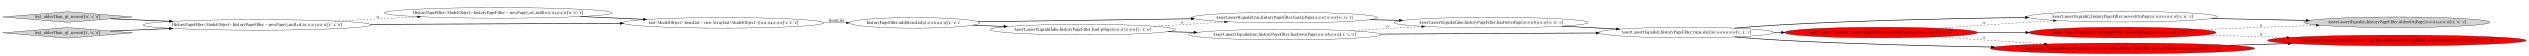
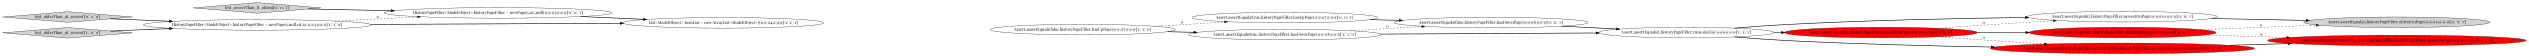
  digraph {
    fontname="Playfair Display"
    rankdir=LR
    node [fillcolor=white fontname="Playfair Display" shape=ellipse style=filled]
    edge [fontname="Playfair Display" style=bold]
-   n1 [label="historyPageFilter.add(itemList)@@@6@@@['1', '1', '1']"]
    n2 [label="Assert.assertEquals(true,historyPageFilter.hasUpPage)@@@7@@@['0', '0', '1']"]
    n3 [label="Assert.assertEquals(false,historyPageFilter.hasUpPage)@@@7@@@['1', '1', '0']"]
    n4 [fillcolor=lightgray label="Assert.assertEquals(1,historyPageFilter.oldestOnPage)@@@11@@@['0', '0', '1']"]
    n5 [label="Assert.assertEquals(false,historyPageFilter.hasDownPage)@@@8@@@['0', '0', '1']"]
    n6 [label="Assert.assertEquals(true,historyPageFilter.hasDownPage)@@@8@@@['1', '1', '0']"]
    n7 [label="Assert.assertEquals(5,historyPageFilter.runs.size())@@@9@@@['1', '1', '1']"]
    n8 [fillcolor=red label="Assert.assertEquals(10,historyPageFilter.newestOnPage)@@@10@@@['1', '0', '0']"]
    n9 [label="Assert.assertEquals(5,historyPageFilter.newestOnPage)@@@10@@@['0', '0', '1']"]
    n10 [fillcolor=red label="Assert.assertEquals(HistoryPageEntry.getEntryId(10),historyPageFilter.newestOnPage)@@@10@@@['0', '1', '0']"]
    n11 [label="HistoryPageFilter<ModelObject> historyPageFilter = newPage(5,null,11L)@@@3@@@['1', '1', '0']"]
    n12 [label="List<ModelObject> itemList = new ArrayList<ModelObject>()@@@4@@@['1', '1', '1']"]
    n13 [label="HistoryPageFilter<ModelObject> historyPageFilter = newPage(5,0L,null)@@@3@@@['0', '0', '1']"]
    n14 [fillcolor=red label="Assert.assertEquals(HistoryPageEntry.getEntryId(6),historyPageFilter.oldestOnPage)@@@11@@@['0', '1', '0']"]
    n15 [fillcolor=lightgray label="test_olderThan_gt_newest['0', '1', '0']" shape=diamond]
    n16 [fillcolor=red label="Assert.assertEquals(6,historyPageFilter.oldestOnPage)@@@11@@@['1', '0', '0']"]
+   n17 [fillcolor=lightgray label="test_newerThan_lt_oldest['0', '0', '1']" shape=diamond]
    n18 [fillcolor=lightgray label="test_olderThan_gt_newest['1', '0', '0']" shape=diamond]
-   n1 -> n2
-   n1 -> n3
    n2 -> n5
    n3 -> n2 [label=0 style=dashed]
    n3 -> n6
    n5 -> n7
    n6 -> n5 [label=0 style=dashed]
    n6 -> n7
    n7 -> n8
    n7 -> n9
    n7 -> n10
    n8 -> n9 [label=0 style=dashed]
    n8 -> n10 [label=0 style=dashed]
    n8 -> n16
    n9 -> n4
    n10 -> n14
    n11 -> n12
    n11 -> n13 [label=0 style=dashed]
-   n12 -> n1 [label=itemList style=solid]
    n13 -> n12
    n15 -> n11
    n16 -> n4 [label=0 style=dashed]
    n16 -> n14 [label=0 style=dashed]
+   n17 -> n13
    n18 -> n11
  }
